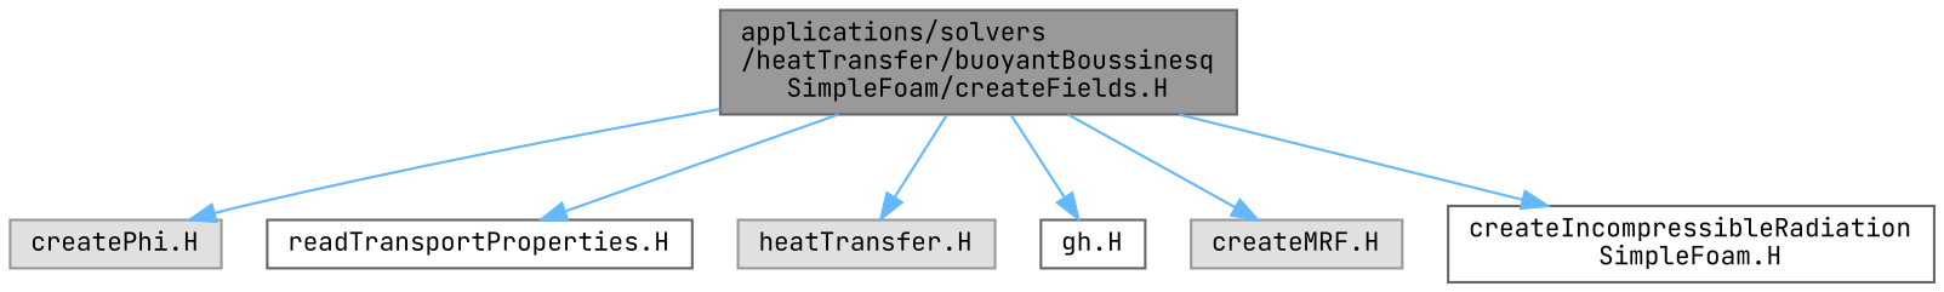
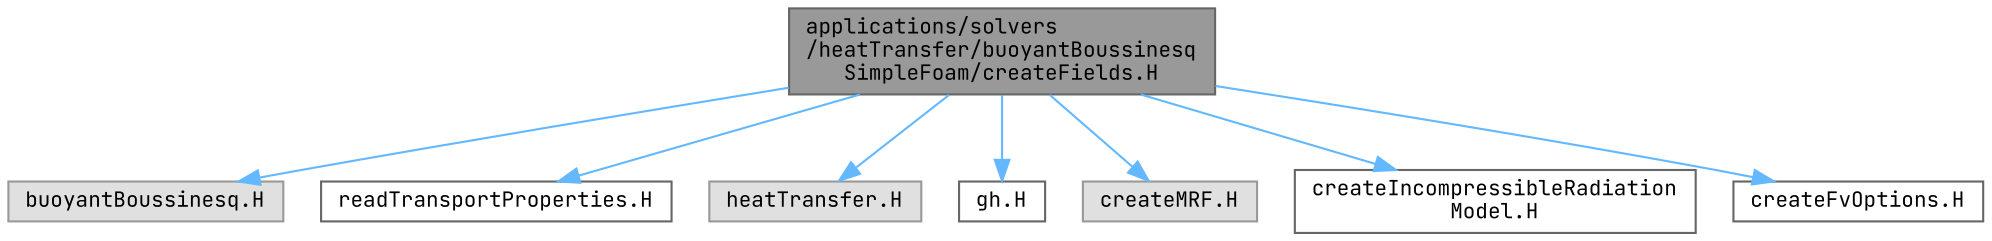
  digraph {
    fontname="JetBrains Mono"
    node [color=grey40 fillcolor=white fontname="JetBrains Mono" fontsize=10 shape=box style=filled]
    edge [color=steelblue1 fontname="JetBrains Mono" fontsize=10 labelfontname=Helvetica labelfontsize=10 style=solid]
    n1 [color=gray40 fillcolor=grey60 fontcolor=black height=0.2 label="applications/solvers\l/heatTransfer/buoyantBoussinesq\lSimpleFoam/createFields.H" width=0.4]
-   n2 [color=grey60 fillcolor="#E0E0E0" height=0.2 label="createPhi.H" width=0.4]
+   n2 [color=grey60 fillcolor="#E0E0E0" height=0.2 label="buoyantBoussinesq.H" width=0.4]
    n3 [height=0.2 label="readTransportProperties.H" width=0.4]
    n4 [color=grey60 fillcolor="#E0E0E0" height=0.2 label="heatTransfer.H" width=0.4]
    n5 [height=0.2 label="gh.H" width=0.4]
    n6 [color=grey60 fillcolor="#E0E0E0" height=0.2 label="createMRF.H" width=0.4]
-   n7 [height=0.2 label="createIncompressibleRadiation\lSimpleFoam.H" width=0.4]
+   n7 [height=0.2 label="createIncompressibleRadiation\lModel.H" width=0.4]
+   n8 [height=0.2 label="createFvOptions.H" width=0.4]
    n1 -> n2
    n1 -> n3
    n1 -> n4
    n1 -> n5
    n1 -> n6
    n1 -> n7
+   n1 -> n8
  }
